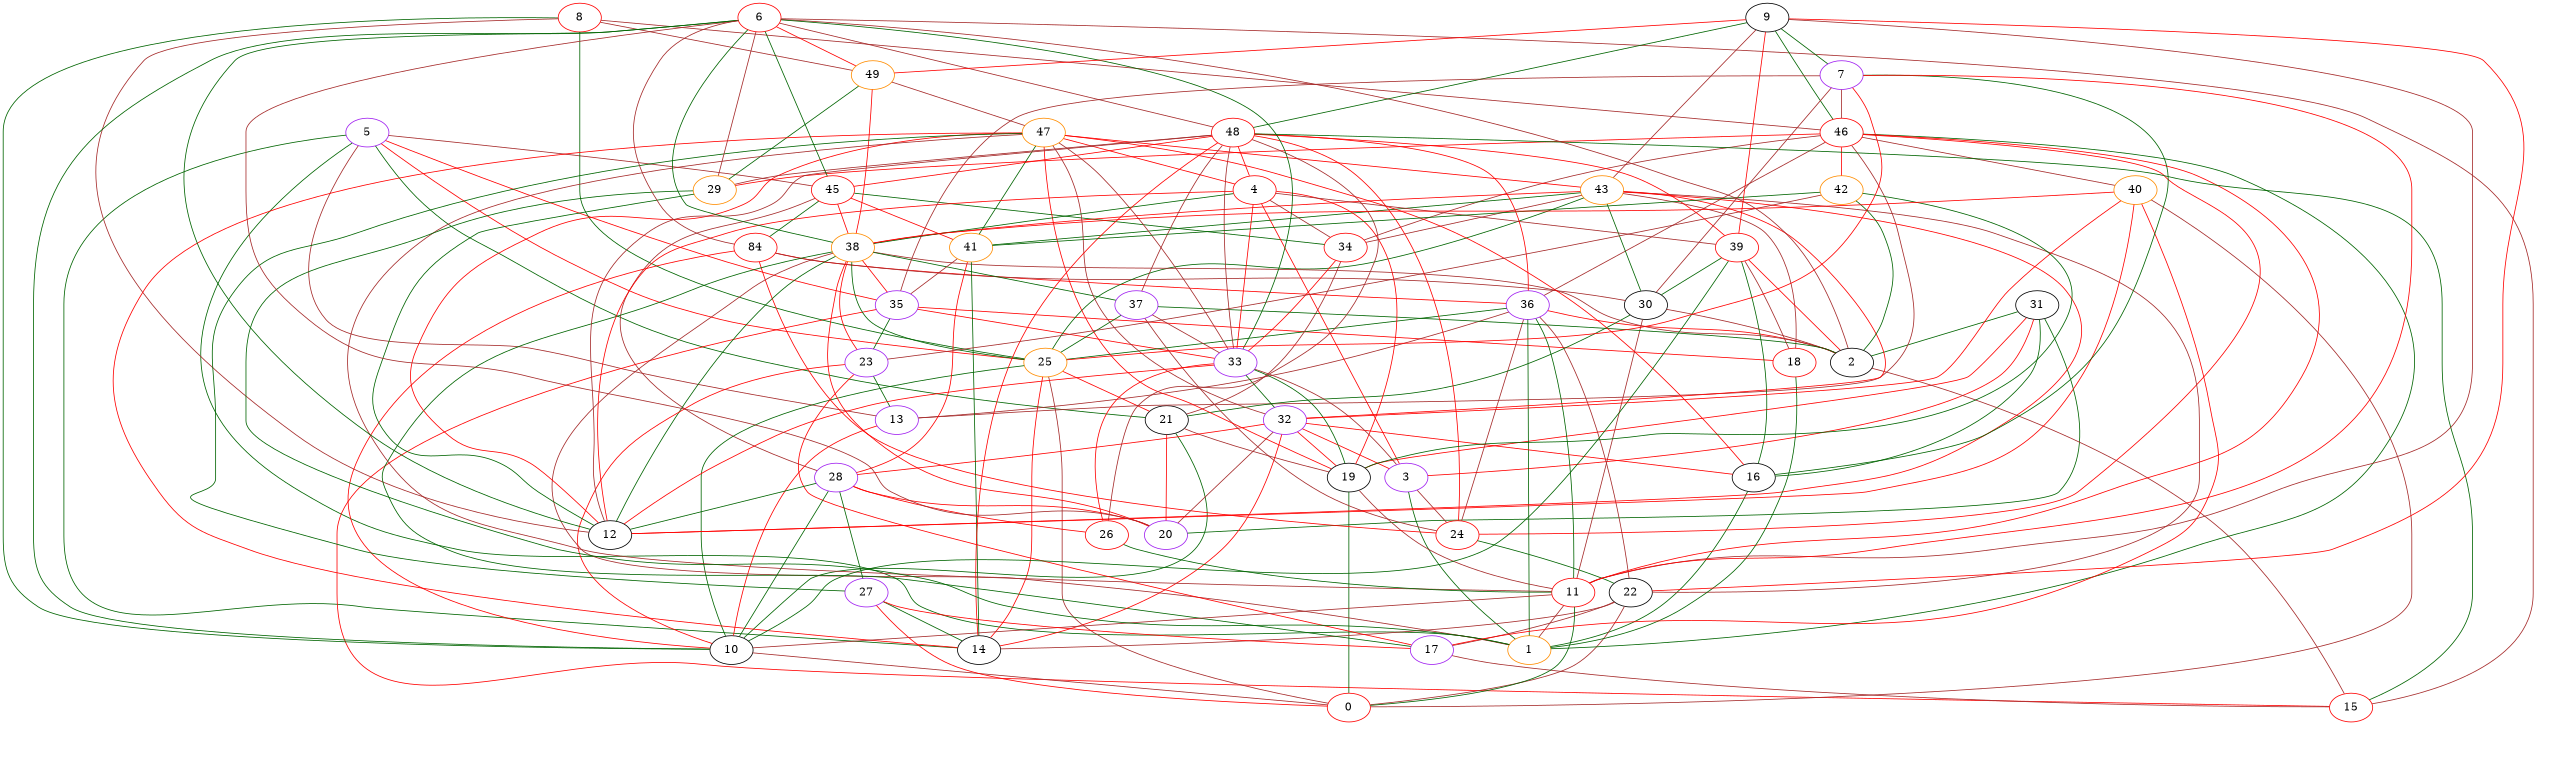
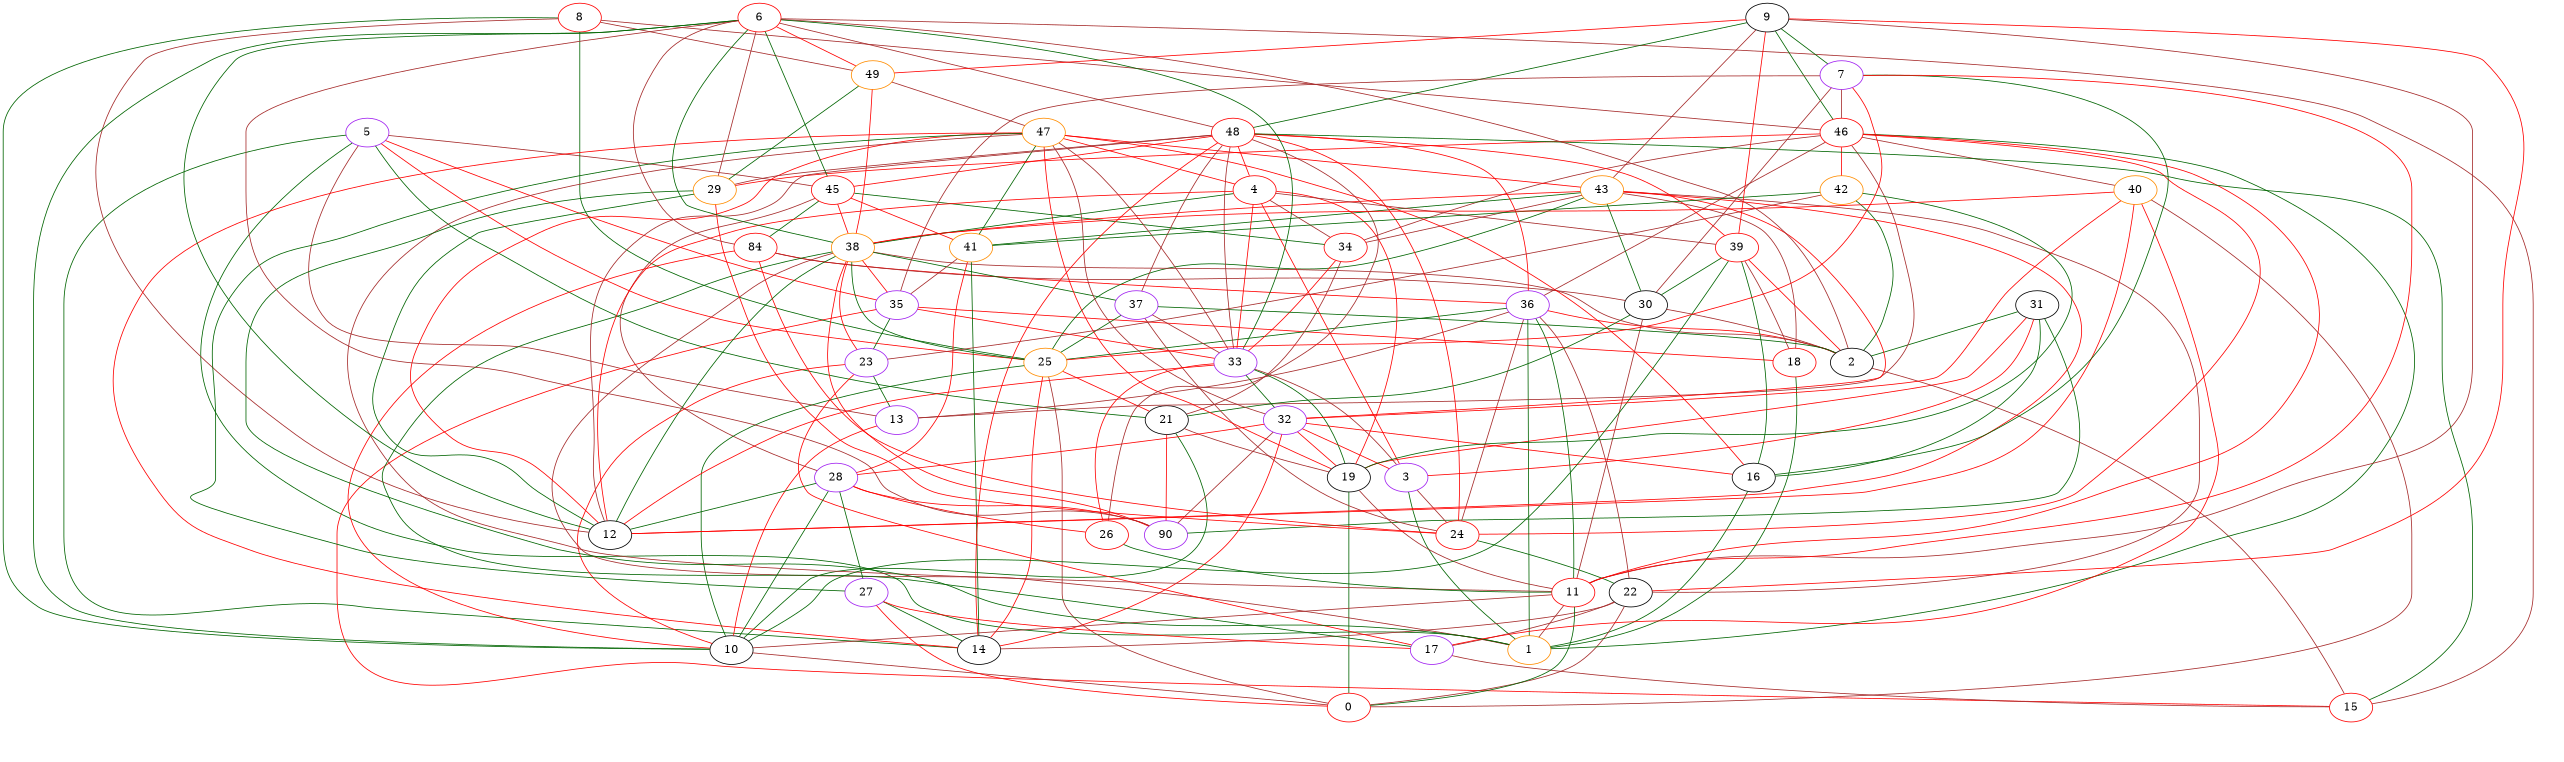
  digraph {
    node [color=red]
    edge [color=red dir=none]
    5 [color=purple]
    14 [color=black]
    45
    1 [color=darkorange]
    35 [color=purple]
    25 [color=darkorange]
    13 [color=purple]
    21 [color=black]
    31 [color=black]
    3 [color=purple]
    16 [color=black]
    19 [color=black]
-   20 [color=purple]
+   20 [color=purple label=90]
    2 [color=black]
    24
    22 [color=black]
    0
    17 [color=purple]
    8
    10 [color=black]
    46
    49 [color=darkorange]
    12 [color=black]
    n24 [label=84]
    36 [color=purple]
    30 [color=black]
    43 [color=darkorange]
    38 [color=darkorange]
    34
    32 [color=purple]
    41 [color=darkorange]
    18
    37 [color=purple]
    23 [color=purple]
    47 [color=darkorange]
    4
    33 [color=purple]
    11
    27 [color=purple]
    39
    48
    26
    29 [color=darkorange]
    15
    28 [color=purple]
    42 [color=darkorange]
    40 [color=darkorange]
    6
    9 [color=black]
    7 [color=purple]
    subgraph sub_1 {
      5
      14
      45
      1
      35
      25
      13
      21
      31
      3
      16
      19
      20
      2
      24
      22
      0
      17
      8
      10
      46
      49
      12
      n24
      36
      30
      43
      38
      34
      32
      41
      18
      37
      23
      47
      4
      33
      11
      27
      39
      48
      26
      29
      15
      28
      42
      40
      6
      9
      7
    }
    5 -> 14 [color=darkgreen]
    5 -> 45 [color=brown]
    5 -> 1 [color=darkgreen]
    5 -> 35
    5 -> 25
    5 -> 13 [color=brown]
    5 -> 21 [color=darkgreen]
    45 -> n24 [color=darkgreen]
    45 -> 38
    45 -> 34 [color=darkgreen]
    45 -> 41
    45 -> 28 [color=brown]
    35 -> 18
    35 -> 23 [color=darkgreen]
    35 -> 33
    35 -> 15
    25 -> 14
    25 -> 21
    25 -> 0 [color=brown]
    25 -> 10 [color=darkgreen]
    13 -> 10
    21 -> 19 [color=brown]
    21 -> 20
    21 -> 10 [color=darkgreen]
    31 -> 3
    31 -> 16 [color=darkgreen]
    31 -> 19
    31 -> 20 [color=darkgreen]
    31 -> 2 [color=darkgreen]
    3 -> 1 [color=darkgreen]
    3 -> 24 [color=brown]
    16 -> 1 [color=darkgreen]
    19 -> 0 [color=darkgreen]
    19 -> 11 [color=brown]
    2 -> 15 [color=brown]
    24 -> 22 [color=darkgreen]
    22 -> 14 [color=brown]
    22 -> 0 [color=brown]
    22 -> 17 [color=brown]
    17 -> 15 [color=brown]
    8 -> 25 [color=darkgreen]
    8 -> 10 [color=darkgreen]
    8 -> 46 [color=brown]
    8 -> 49 [color=brown]
    8 -> 12 [color=brown]
    10 -> 0 [color=brown]
    46 -> 1 [color=darkgreen]
    46 -> 13 [color=brown]
    46 -> 24
    46 -> 36 [color=brown]
    46 -> 34 [color=brown]
    46 -> 11
    46 -> 29
    46 -> 42
    46 -> 40 [color=brown]
    49 -> 38
    49 -> 47 [color=brown]
    49 -> 29 [color=darkgreen]
    n24 -> 24
    n24 -> 10
    n24 -> 36
    n24 -> 30 [color=brown]
    36 -> 1 [color=darkgreen]
    36 -> 25 [color=darkgreen]
    36 -> 13 [color=brown]
    36 -> 2
    36 -> 24 [color=brown]
    36 -> 22 [color=brown]
    36 -> 11 [color=darkgreen]
    30 -> 21 [color=darkgreen]
    30 -> 2 [color=brown]
    30 -> 11 [color=brown]
    43 -> 25 [color=darkgreen]
    43 -> 22 [color=brown]
    43 -> 12
    43 -> 30 [color=darkgreen]
    43 -> 38
    43 -> 34 [color=brown]
    43 -> 32
    43 -> 41 [color=darkgreen]
    43 -> 18 [color=brown]
    38 -> 1 [color=brown]
    38 -> 35
    38 -> 25 [color=darkgreen]
    38 -> 20
    38 -> 2 [color=brown]
    38 -> 17 [color=darkgreen]
    38 -> 12 [color=darkgreen]
    38 -> 37 [color=darkgreen]
    38 -> 23
    34 -> 21 [color=brown]
    34 -> 33
    32 -> 14
    32 -> 3
    32 -> 16
    32 -> 19
    32 -> 20 [color=brown]
    32 -> 28
    41 -> 14 [color=darkgreen]
    41 -> 35 [color=brown]
    41 -> 28
    18 -> 1 [color=darkgreen]
    37 -> 25 [color=darkgreen]
    37 -> 2 [color=darkgreen]
    37 -> 24 [color=brown]
    37 -> 33 [color=brown]
    23 -> 13 [color=darkgreen]
    23 -> 17
    23 -> 10
    47 -> 14
    47 -> 16
    47 -> 19
    47 -> 12
    47 -> 43
    47 -> 32 [color=brown]
    47 -> 41 [color=darkgreen]
    47 -> 4
    47 -> 33 [color=brown]
    47 -> 11 [color=brown]
    47 -> 27 [color=darkgreen]
    4 -> 3
    4 -> 19
    4 -> 12
    4 -> 38 [color=darkgreen]
    4 -> 34 [color=brown]
    4 -> 33
    4 -> 39 [color=brown]
    33 -> 3 [color=brown]
    33 -> 19 [color=darkgreen]
    33 -> 12
    33 -> 32 [color=darkgreen]
    33 -> 26
    11 -> 1 [color=brown]
    11 -> 0 [color=darkgreen]
    11 -> 10 [color=brown]
    27 -> 14 [color=darkgreen]
    27 -> 0
    27 -> 17
    39 -> 16 [color=darkgreen]
    39 -> 2
    39 -> 10 [color=darkgreen]
    39 -> 30 [color=darkgreen]
    39 -> 18 [color=brown]
    48 -> 14
    48 -> 45
    48 -> 24
    48 -> 12 [color=brown]
    48 -> 36
    48 -> 37 [color=brown]
    48 -> 4
    48 -> 33 [color=brown]
    48 -> 39
    48 -> 26 [color=brown]
    48 -> 29 [color=brown]
    48 -> 15 [color=darkgreen]
    26 -> 11 [color=darkgreen]
    29 -> 1 [color=darkgreen]
+   29 -> 24
    29 -> 12 [color=darkgreen]
    28 -> 20
    28 -> 10 [color=darkgreen]
    28 -> 12 [color=darkgreen]
    28 -> 27 [color=darkgreen]
    28 -> 26
    42 -> 19 [color=darkgreen]
    42 -> 2 [color=darkgreen]
    42 -> 41 [color=darkgreen]
    42 -> 23 [color=brown]
    40 -> 0 [color=brown]
    40 -> 17
    40 -> 12
    40 -> 38
    40 -> 32
    6 -> 45 [color=darkgreen]
    6 -> 20 [color=brown]
    6 -> 2 [color=brown]
    6 -> 10 [color=darkgreen]
    6 -> 49
    6 -> 12 [color=darkgreen]
    6 -> n24 [color=brown]
    6 -> 38 [color=darkgreen]
    6 -> 33 [color=darkgreen]
    6 -> 48 [color=brown]
    6 -> 29 [color=brown]
    6 -> 15 [color=brown]
    9 -> 22
    9 -> 46 [color=darkgreen]
    9 -> 49
    9 -> 43 [color=brown]
    9 -> 11 [color=brown]
    9 -> 39
    9 -> 48 [color=darkgreen]
    9 -> 7 [color=darkgreen]
    7 -> 35 [color=brown]
    7 -> 25
    7 -> 16 [color=darkgreen]
    7 -> 46 [color=brown]
    7 -> 30 [color=brown]
    7 -> 11
  }
